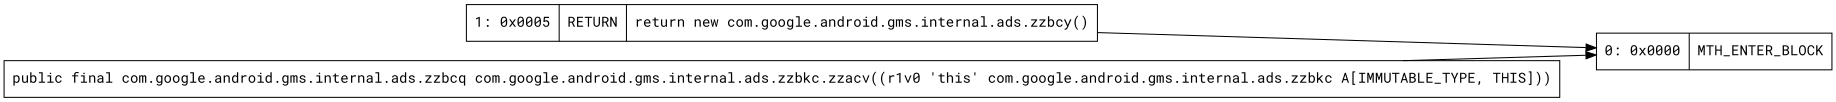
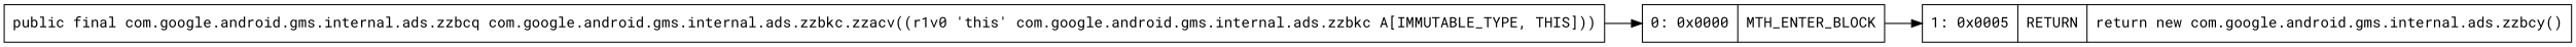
  digraph {
    rankdir=LR
    fontname="Roboto Mono"
    node [shape=record fontname="Roboto Mono"]
    edge [fontname="Roboto Mono"]
    n1 [label="{0\:\ 0x0000|MTH_ENTER_BLOCK\l}"]
    n2 [label="{1\:\ 0x0005|RETURN\l|return new com.google.android.gms.internal.ads.zzbcy()\l}"]
    n3 [label="{public final com.google.android.gms.internal.ads.zzbcq com.google.android.gms.internal.ads.zzbkc.zzacv((r1v0 'this' com.google.android.gms.internal.ads.zzbkc A[IMMUTABLE_TYPE, THIS])) }"]
-   n2 -> n1
+   n1 -> n2
    n3 -> n1
  }
